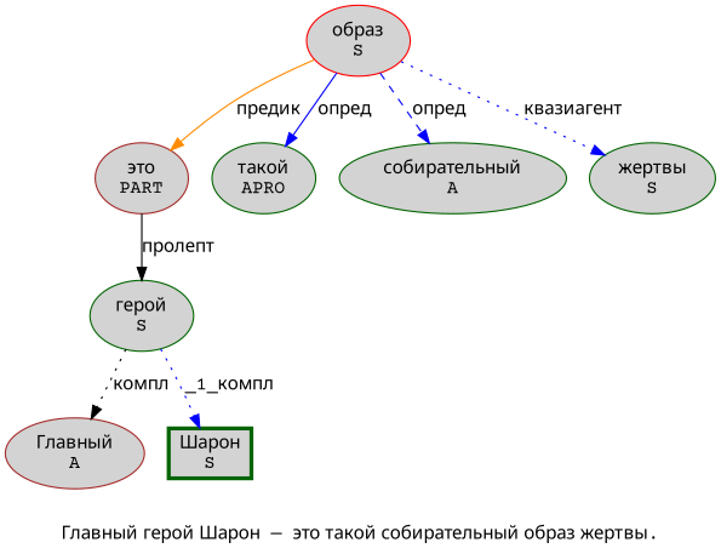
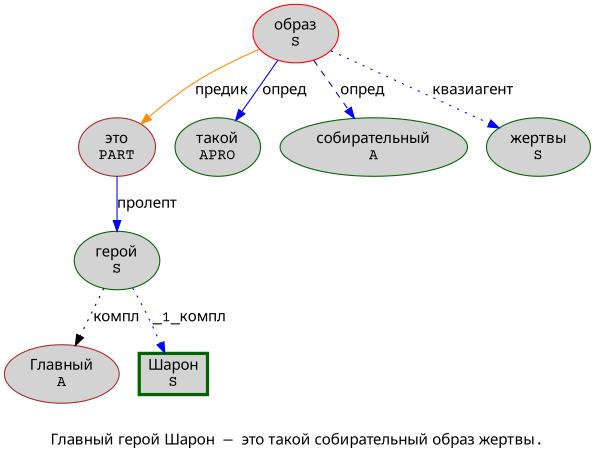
  digraph {
    fontname="Courier Prime"
    label="Главный герой Шарон — это такой собирательный образ жертвы."
    node [color=darkgreen fillcolor=lightgray fontname="Courier Prime" penwidth=1 shape=ellipse style=filled]
    edge [color=blue fontname="Courier Prime" style=dotted]
    n1 [color=brown label="Главный\nA"]
    n2 [label="герой\nS"]
    n3 [label="Шарон\nS" penwidth=3 shape=box]
    n4 [color=brown label="это\nPART"]
    n5 [label="такой\nAPRO"]
    n6 [label="собирательный\nA"]
    n7 [color=red label="образ\nS"]
    n8 [label="жертвы\nS"]
    n2 -> n1 [color=black label="компл"]
    n2 -> n3 [label="_1_компл"]
-   n4 -> n2 [color=black label="пролепт" style=solid]
+   n4 -> n2 [label="пролепт" style=solid]
    n7 -> n4 [color=darkorange label="предик" style=solid]
    n7 -> n5 [label="опред" style=solid]
    n7 -> n6 [label="опред" style=dashed]
    n7 -> n8 [label="квазиагент"]
  }
